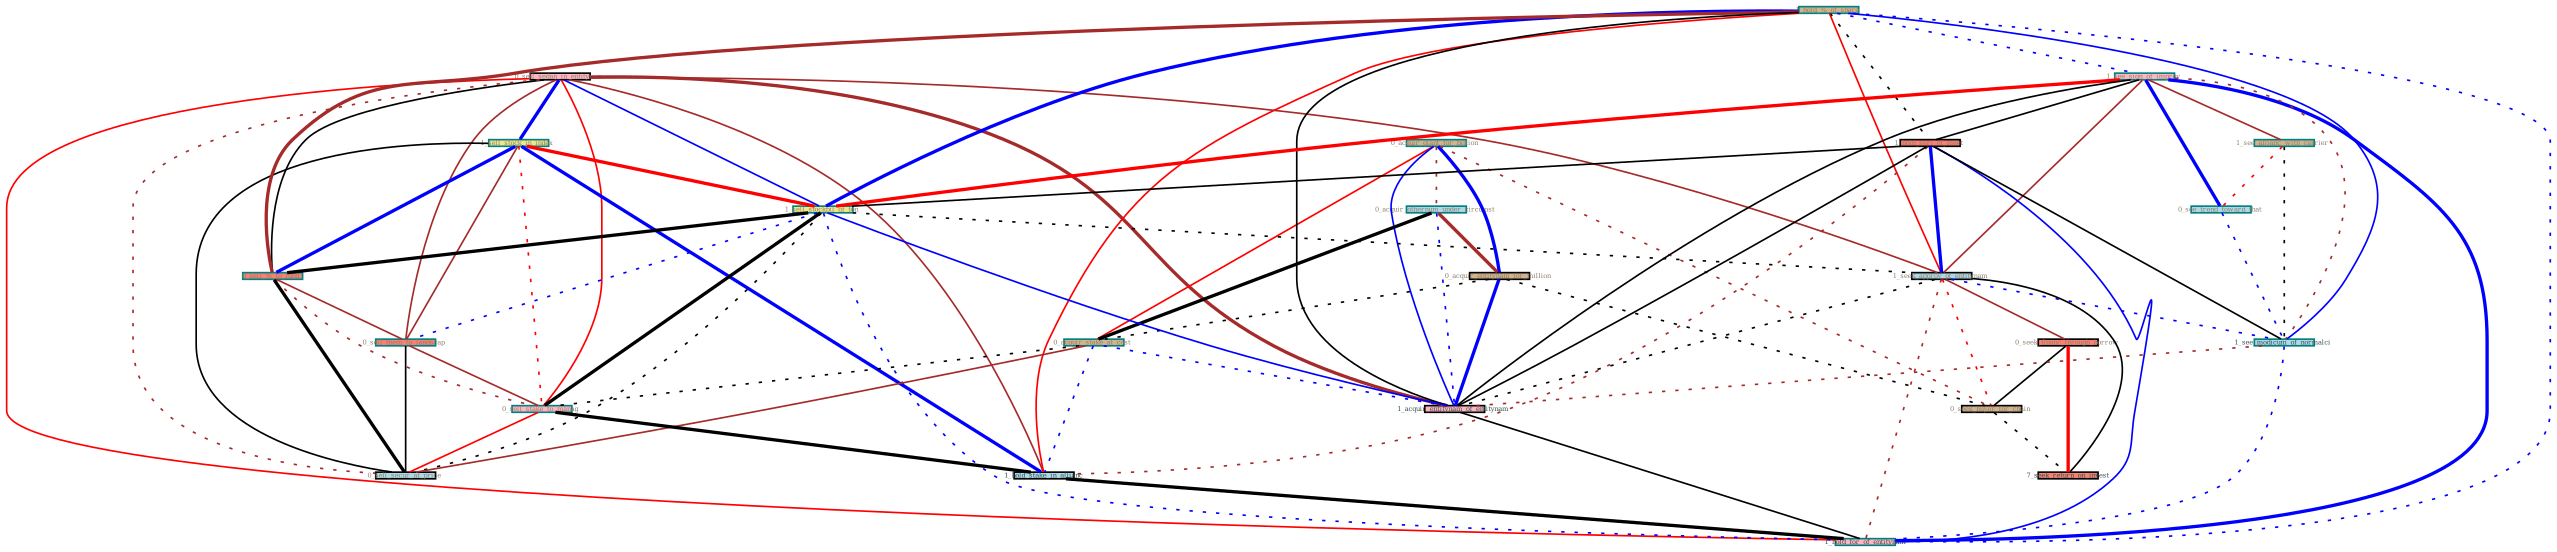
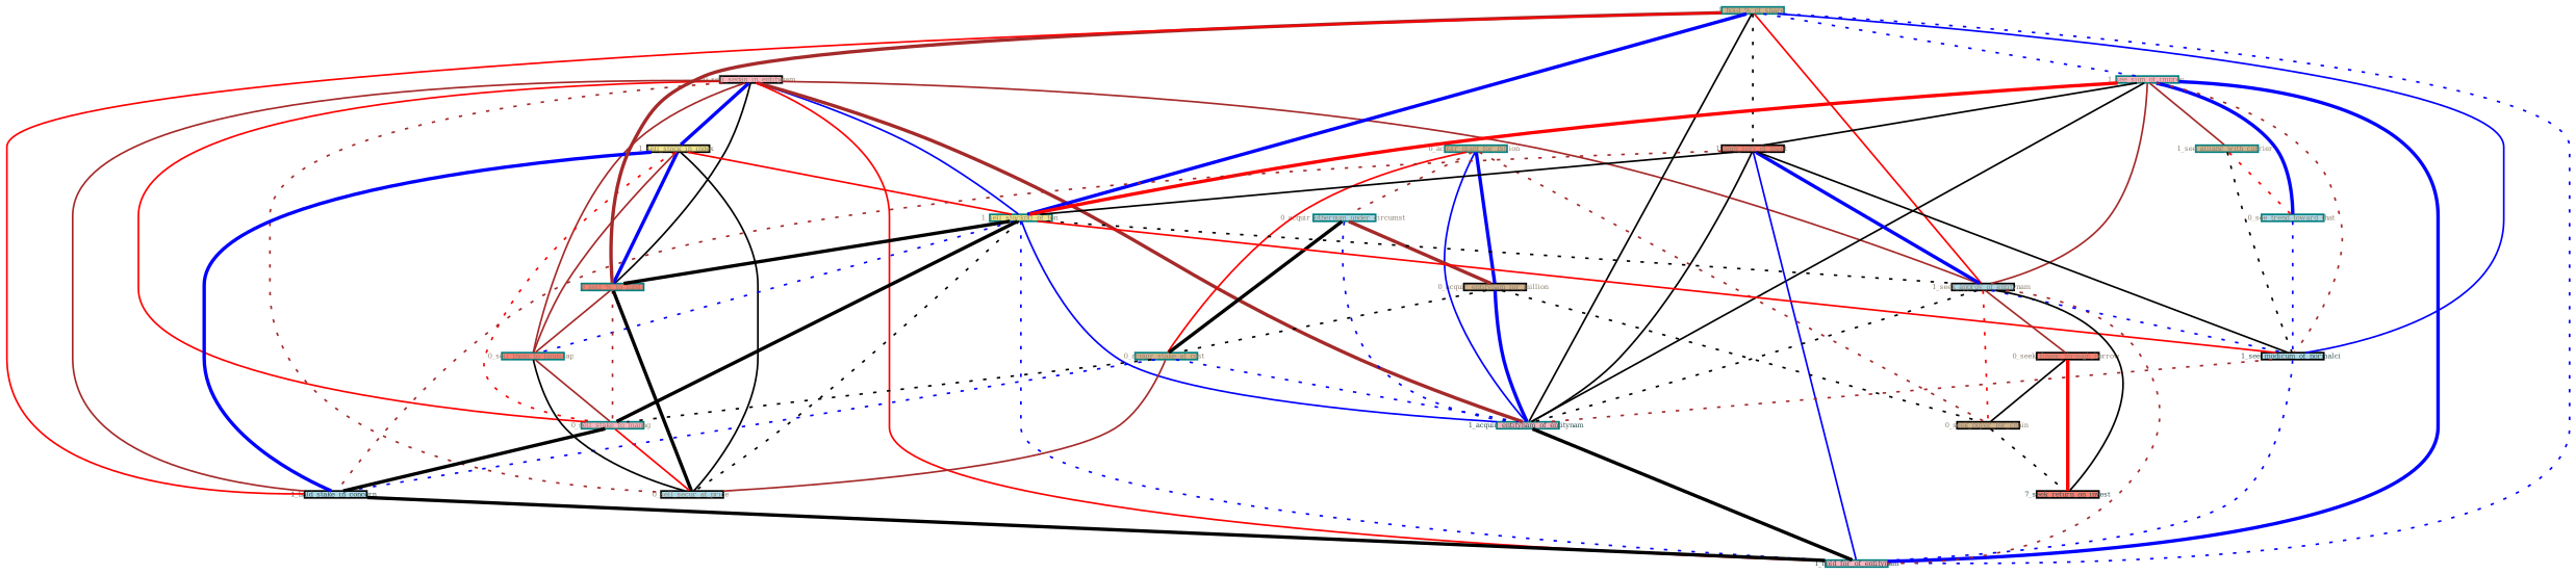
  graph {
    node [color=black fillcolor=tan fixedsize=true fontcolor="#8b7d6b" fontsize=4 shape=polygon style=filled]
    edge [color=black style=solid w=1]
    "0_sell_sedan_in_entitynam " [fillcolor=lightpink height=.06 width=.5]
    "0_acquir_giant_for_billion " [color=teal height=.06 width=.5]
-   "1_sell_stock_in_index " [color=teal fillcolor=khaki height=.06 width=.5]
+   "1_sell_stock_in_index " [fillcolor=khaki height=.06 width=.5]
    "1_hold_%_of_share " [color=teal height=.06 width=.5]
    "1_see_sign_of_improv " [color=teal fillcolor=lightpink height=.06 width=.5]
    "1_hold_seri_of_meet " [fillcolor=salmon height=.06 width=.5]
    "0_acquir_othernum_under_circumst " [color=teal fillcolor=lightblue height=.06 width=.5]
    "0_acquir_entitynam_for_million " [height=.06 width=.5]
    "1_sell_stockpil_of_ton " [color=teal fillcolor=khaki height=.06 width=.5]
    "0_sell_%_to_fund " [color=teal fillcolor=salmon height=.06 width=.5]
    "0_acquir_stake_at_cost " [color=teal height=.06 width=.5]
    "1_see_allianc_with_carrier " [color=teal height=.06 width=.5]
    "0_sell_them_to_landscap " [color=teal fillcolor=salmon height=.06 width=.5]
    "1_seek_approv_of_entitynam " [fillcolor=lightblue height=.06 width=.5]
    "0_see_trend_toward_that " [color=teal fillcolor=lightblue height=.06 width=.5]
    "0_sell_stake_to_manag " [color=teal fillcolor=lightpink height=.06 width=.5]
    "0_sell_secur_at_price " [fillcolor=lightblue height=.06 width=.5]
    "0_seek_financ_through_borrow " [fillcolor=salmon height=.06 width=.5]
    "0_seek_buyer_for_chain " [height=.06 width=.5]
-   "1_hold_stake_in_concern " [fillcolor=lightblue fontcolor="#2f4f4f" height=.06 width=.5 label="1_hold_stake_in_allianc"]
-   "1_acquir_entitynam_of_entitynam " [fillcolor=lightpink fontcolor="#2f4f4f" height=.06 width=.5]
+   "1_hold_stake_in_concern " [fillcolor=lightblue fontcolor="#2f4f4f" height=.06 width=.5]
+   "1_acquir_entitynam_of_entitynam " [color=teal fillcolor=lightpink fontcolor="#2f4f4f" height=.06 width=.5]
    n22 [color=teal fillcolor=lightpink fontcolor="#2f4f4f" height=.06 label="1_hold_for_of_entitynam" width=.5]
-   "1_see_modicum_of_normalci " [color=teal fillcolor=lightblue fontcolor="#2f4f4f" height=.06 width=.5]
+   "1_see_modicum_of_normalci " [fillcolor=lightblue fontcolor="#2f4f4f" height=.06 width=.5]
    n24 [fillcolor=salmon fontcolor="#2f4f4f" height=.06 label="7_seek_return_on_invest" width=.5]
    subgraph sub_1 {
      "0_sell_sedan_in_entitynam "
      "0_acquir_giant_for_billion "
      "1_sell_stock_in_index "
      "1_hold_%_of_share "
      "1_see_sign_of_improv "
      "1_hold_seri_of_meet "
      "0_acquir_othernum_under_circumst "
      "0_acquir_entitynam_for_million "
      "1_sell_stockpil_of_ton "
      "0_sell_%_to_fund "
      "0_acquir_stake_at_cost "
      "1_see_allianc_with_carrier "
      "0_sell_them_to_landscap "
      "1_seek_approv_of_entitynam "
      "0_see_trend_toward_that "
      "0_sell_stake_to_manag "
      "0_sell_secur_at_price "
      "0_seek_financ_through_borrow "
      "0_seek_buyer_for_chain "
    }
    subgraph sub_2 {
    }
    "0_sell_sedan_in_entitynam " -- "1_sell_stock_in_index " [color=blue style=bold w=2]
    "0_sell_sedan_in_entitynam " -- "1_sell_stockpil_of_ton " [color=blue]
    "0_sell_sedan_in_entitynam " -- "0_sell_%_to_fund "
    "0_sell_sedan_in_entitynam " -- "0_sell_them_to_landscap " [color=brown]
    "0_sell_sedan_in_entitynam " -- "1_seek_approv_of_entitynam " [color=brown]
    "0_sell_sedan_in_entitynam " -- "0_sell_stake_to_manag " [color=red]
    "0_sell_sedan_in_entitynam " -- "0_sell_secur_at_price " [color=brown style=dotted]
    "0_sell_sedan_in_entitynam " -- "1_hold_stake_in_concern " [color=brown]
    "0_sell_sedan_in_entitynam " -- "1_acquir_entitynam_of_entitynam " [color=brown style=bold]
    "0_sell_sedan_in_entitynam " -- n22 [color=red]
    "0_acquir_giant_for_billion " -- "0_acquir_othernum_under_circumst " [color=brown style=dotted]
    "0_acquir_giant_for_billion " -- "0_acquir_entitynam_for_million " [color=blue style=bold w=2]
    "0_acquir_giant_for_billion " -- "0_acquir_stake_at_cost " [color=red]
    "0_acquir_giant_for_billion " -- "0_seek_buyer_for_chain " [color=brown style=dotted]
    "0_acquir_giant_for_billion " -- "1_acquir_entitynam_of_entitynam " [color=blue]
-   "1_sell_stock_in_index " -- "1_sell_stockpil_of_ton " [color=red style=bold]
+   "1_sell_stock_in_index " -- "1_sell_stockpil_of_ton " [color=red]
    "1_sell_stock_in_index " -- "0_sell_%_to_fund " [color=blue style=bold]
    "1_sell_stock_in_index " -- "0_sell_them_to_landscap " [color=brown]
    "1_sell_stock_in_index " -- "0_sell_stake_to_manag " [color=red style=dotted]
    "1_sell_stock_in_index " -- "0_sell_secur_at_price "
    "1_sell_stock_in_index " -- "1_hold_stake_in_concern " [color=blue style=bold]
    "1_hold_%_of_share " -- "1_see_sign_of_improv " [color=blue style=dotted]
    "1_hold_%_of_share " -- "1_hold_seri_of_meet " [style=dotted w=2]
    "1_hold_%_of_share " -- "1_sell_stockpil_of_ton " [color=blue style=bold]
    "1_hold_%_of_share " -- "0_sell_%_to_fund " [color=brown style=bold]
    "1_hold_%_of_share " -- "1_seek_approv_of_entitynam " [color=red]
    "1_hold_%_of_share " -- "1_hold_stake_in_concern " [color=red]
    "1_hold_%_of_share " -- "1_acquir_entitynam_of_entitynam "
    "1_hold_%_of_share " -- n22 [color=blue style=dotted w=2]
    "1_hold_%_of_share " -- "1_see_modicum_of_normalci " [color=blue]
    "1_see_sign_of_improv " -- "1_hold_seri_of_meet "
    "1_see_sign_of_improv " -- "1_sell_stockpil_of_ton " [color=red style=bold]
    "1_see_sign_of_improv " -- "1_see_allianc_with_carrier " [color=brown]
    "1_see_sign_of_improv " -- "1_seek_approv_of_entitynam " [color=brown]
    "1_see_sign_of_improv " -- "0_see_trend_toward_that " [color=blue style=bold]
    "1_see_sign_of_improv " -- "1_acquir_entitynam_of_entitynam "
    "1_see_sign_of_improv " -- n22 [color=blue style=bold]
    "1_see_sign_of_improv " -- "1_see_modicum_of_normalci " [color=brown style=dotted w=2]
    "1_hold_seri_of_meet " -- "1_sell_stockpil_of_ton "
    "1_hold_seri_of_meet " -- "1_seek_approv_of_entitynam " [color=blue style=bold]
    "1_hold_seri_of_meet " -- "1_hold_stake_in_concern " [color=brown style=dotted]
    "1_hold_seri_of_meet " -- "1_acquir_entitynam_of_entitynam "
    "1_hold_seri_of_meet " -- n22 [color=blue w=2]
    "1_hold_seri_of_meet " -- "1_see_modicum_of_normalci "
    "0_acquir_othernum_under_circumst " -- "0_acquir_entitynam_for_million " [color=brown style=bold]
    "0_acquir_othernum_under_circumst " -- "0_acquir_stake_at_cost " [style=bold]
    "0_acquir_othernum_under_circumst " -- "1_acquir_entitynam_of_entitynam " [color=blue style=dotted]
    "0_acquir_entitynam_for_million " -- "0_acquir_stake_at_cost " [style=dotted]
    "0_acquir_entitynam_for_million " -- "0_seek_buyer_for_chain " [style=dotted]
    "0_acquir_entitynam_for_million " -- "1_acquir_entitynam_of_entitynam " [color=blue style=bold w=2]
    "1_sell_stockpil_of_ton " -- "0_sell_%_to_fund " [style=bold]
    "1_sell_stockpil_of_ton " -- "0_sell_them_to_landscap " [color=blue style=dotted]
    "1_sell_stockpil_of_ton " -- "1_seek_approv_of_entitynam " [style=dotted]
    "1_sell_stockpil_of_ton " -- "0_sell_stake_to_manag " [style=bold]
    "1_sell_stockpil_of_ton " -- "0_sell_secur_at_price " [style=dotted]
    "1_sell_stockpil_of_ton " -- "1_acquir_entitynam_of_entitynam " [color=blue]
    "1_sell_stockpil_of_ton " -- n22 [color=blue style=dotted]
+   "1_sell_stockpil_of_ton " -- "1_see_modicum_of_normalci " [color=red]
    "0_sell_%_to_fund " -- "0_sell_them_to_landscap " [color=brown w=2]
    "0_sell_%_to_fund " -- "0_sell_stake_to_manag " [color=brown style=dotted w=2]
    "0_sell_%_to_fund " -- "0_sell_secur_at_price " [style=bold]
    "0_acquir_stake_at_cost " -- "0_sell_stake_to_manag " [style=dotted]
    "0_acquir_stake_at_cost " -- "0_sell_secur_at_price " [color=brown]
    "0_acquir_stake_at_cost " -- "1_hold_stake_in_concern " [color=blue style=dotted]
    "0_acquir_stake_at_cost " -- "1_acquir_entitynam_of_entitynam " [color=blue style=dotted]
    "1_see_allianc_with_carrier " -- "0_see_trend_toward_that " [color=red style=dotted]
    "1_see_allianc_with_carrier " -- "1_see_modicum_of_normalci " [style=dotted]
    "0_sell_them_to_landscap " -- "0_sell_stake_to_manag " [color=brown w=2]
    "0_sell_them_to_landscap " -- "0_sell_secur_at_price "
    "1_seek_approv_of_entitynam " -- "0_seek_financ_through_borrow " [color=brown]
    "1_seek_approv_of_entitynam " -- "0_seek_buyer_for_chain " [color=red style=dotted]
    "1_seek_approv_of_entitynam " -- "1_acquir_entitynam_of_entitynam " [style=dotted w=2]
    "1_seek_approv_of_entitynam " -- n22 [color=brown style=dotted w=2]
    "1_seek_approv_of_entitynam " -- "1_see_modicum_of_normalci " [color=blue style=dotted]
    "1_seek_approv_of_entitynam " -- n24
    "0_see_trend_toward_that " -- "1_see_modicum_of_normalci " [color=blue style=dotted]
    "0_sell_stake_to_manag " -- "0_sell_secur_at_price " [color=red]
    "0_sell_stake_to_manag " -- "1_hold_stake_in_concern " [style=bold]
    "0_seek_financ_through_borrow " -- "0_seek_buyer_for_chain "
    "0_seek_financ_through_borrow " -- n24 [color=red style=bold]
    "0_seek_buyer_for_chain " -- n24 [style=dotted]
    "1_hold_stake_in_concern " -- n22 [style=bold]
-   "1_acquir_entitynam_of_entitynam " -- n22 [w=2]
+   "1_acquir_entitynam_of_entitynam " -- n22 [style=bold w=2]
    "1_see_modicum_of_normalci " -- "1_acquir_entitynam_of_entitynam " [color=brown style=dotted]
    "1_see_modicum_of_normalci " -- n22 [color=blue style=dotted]
  }
